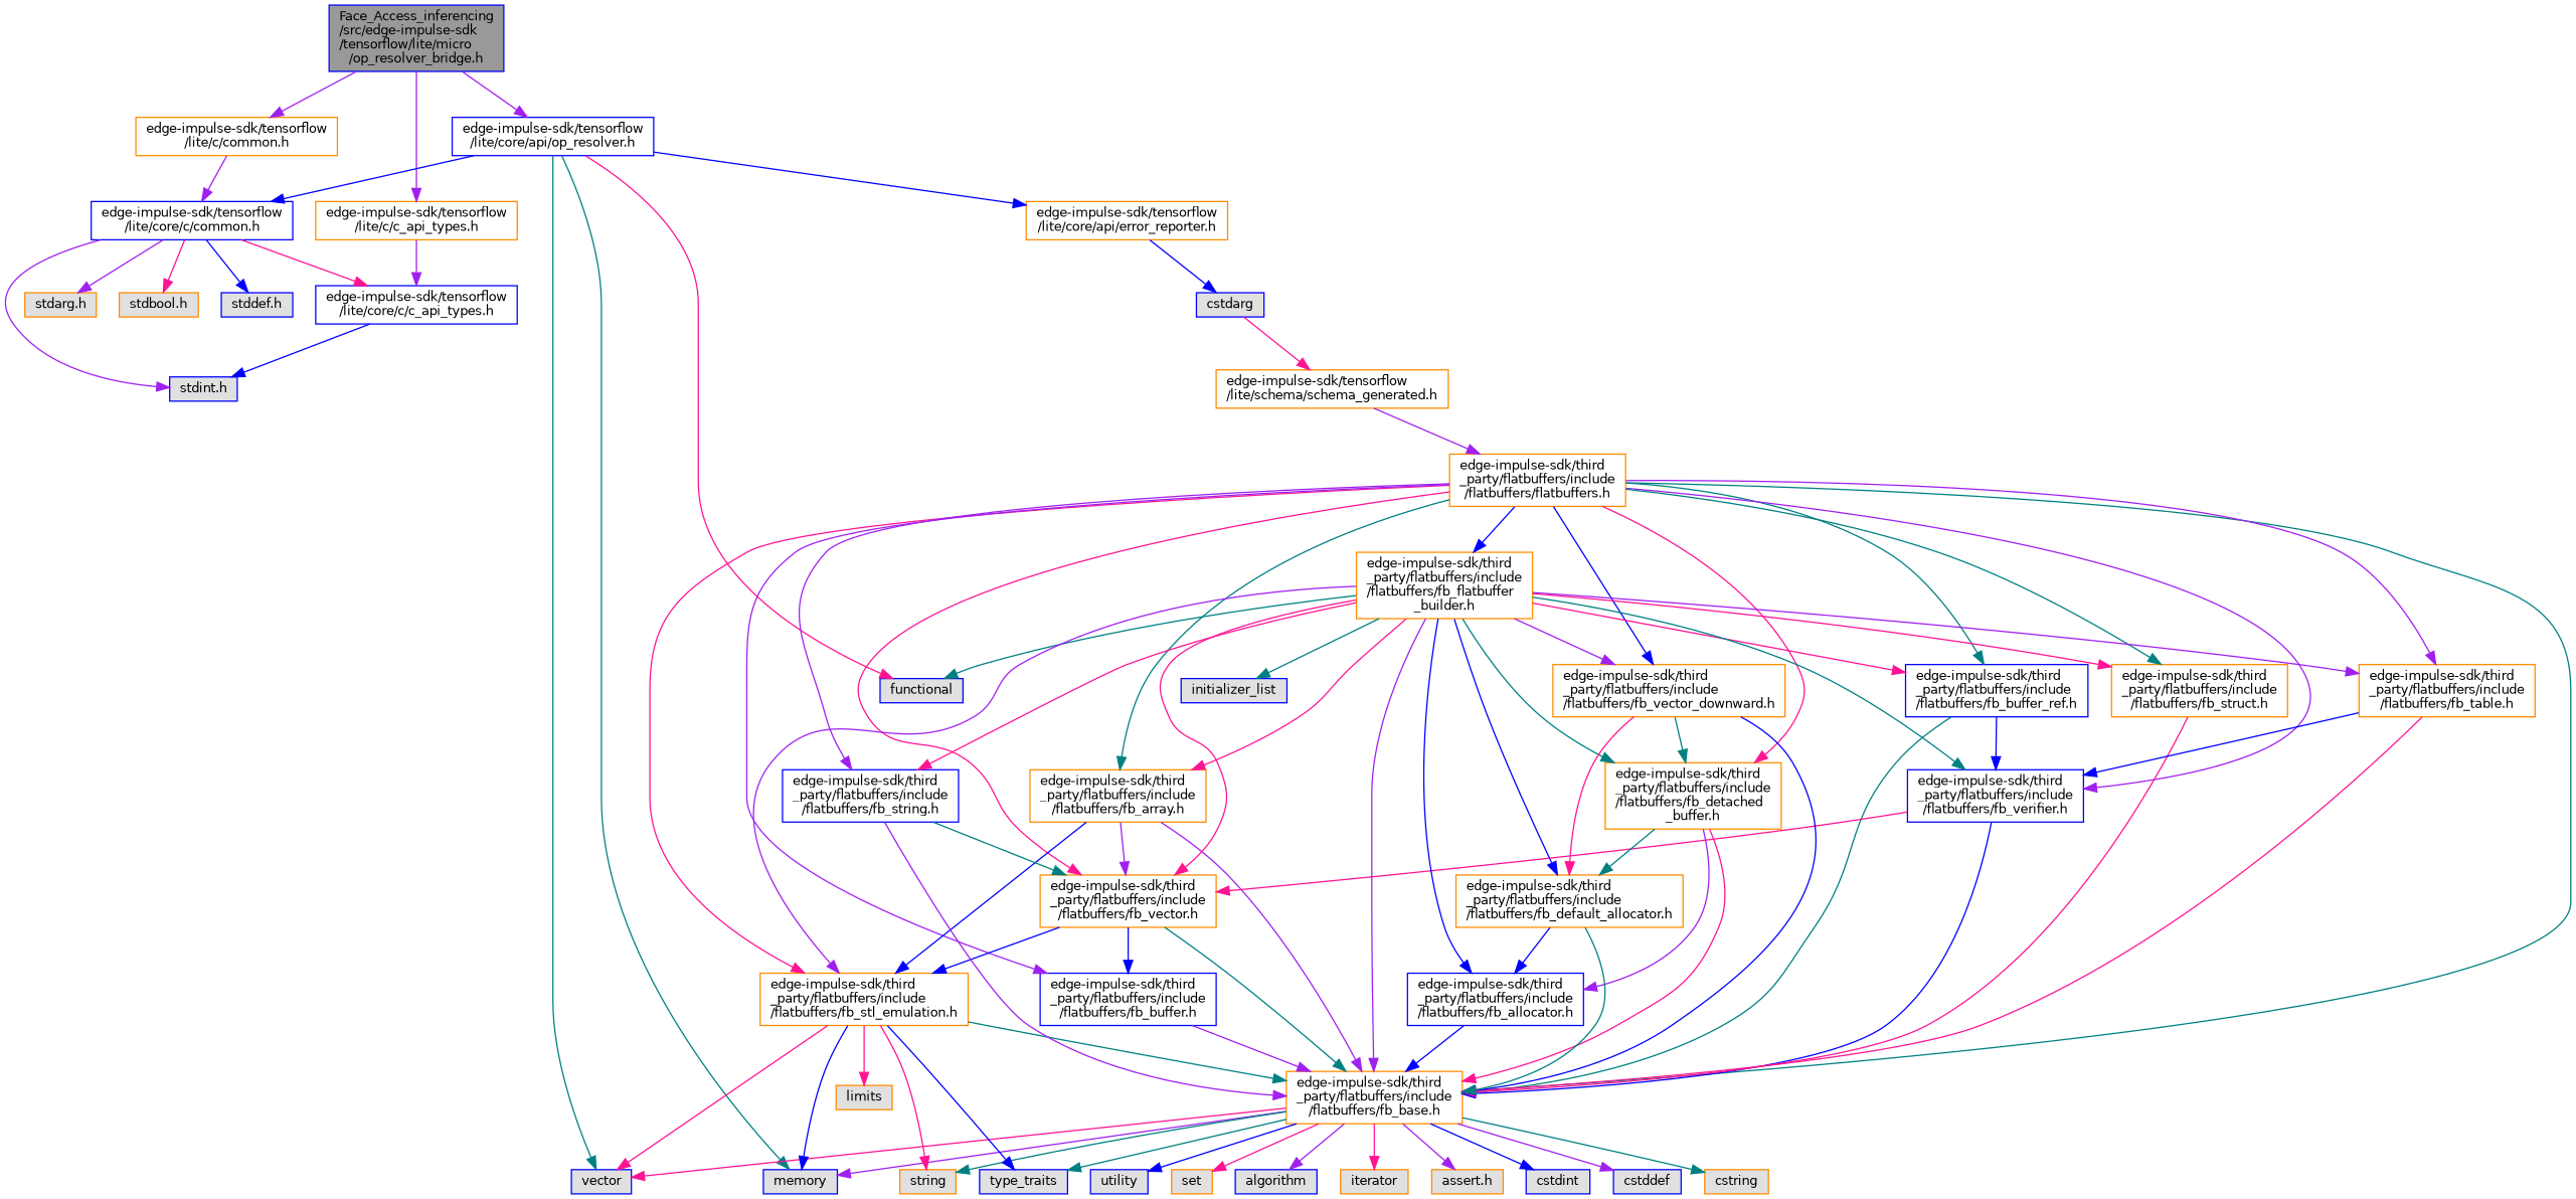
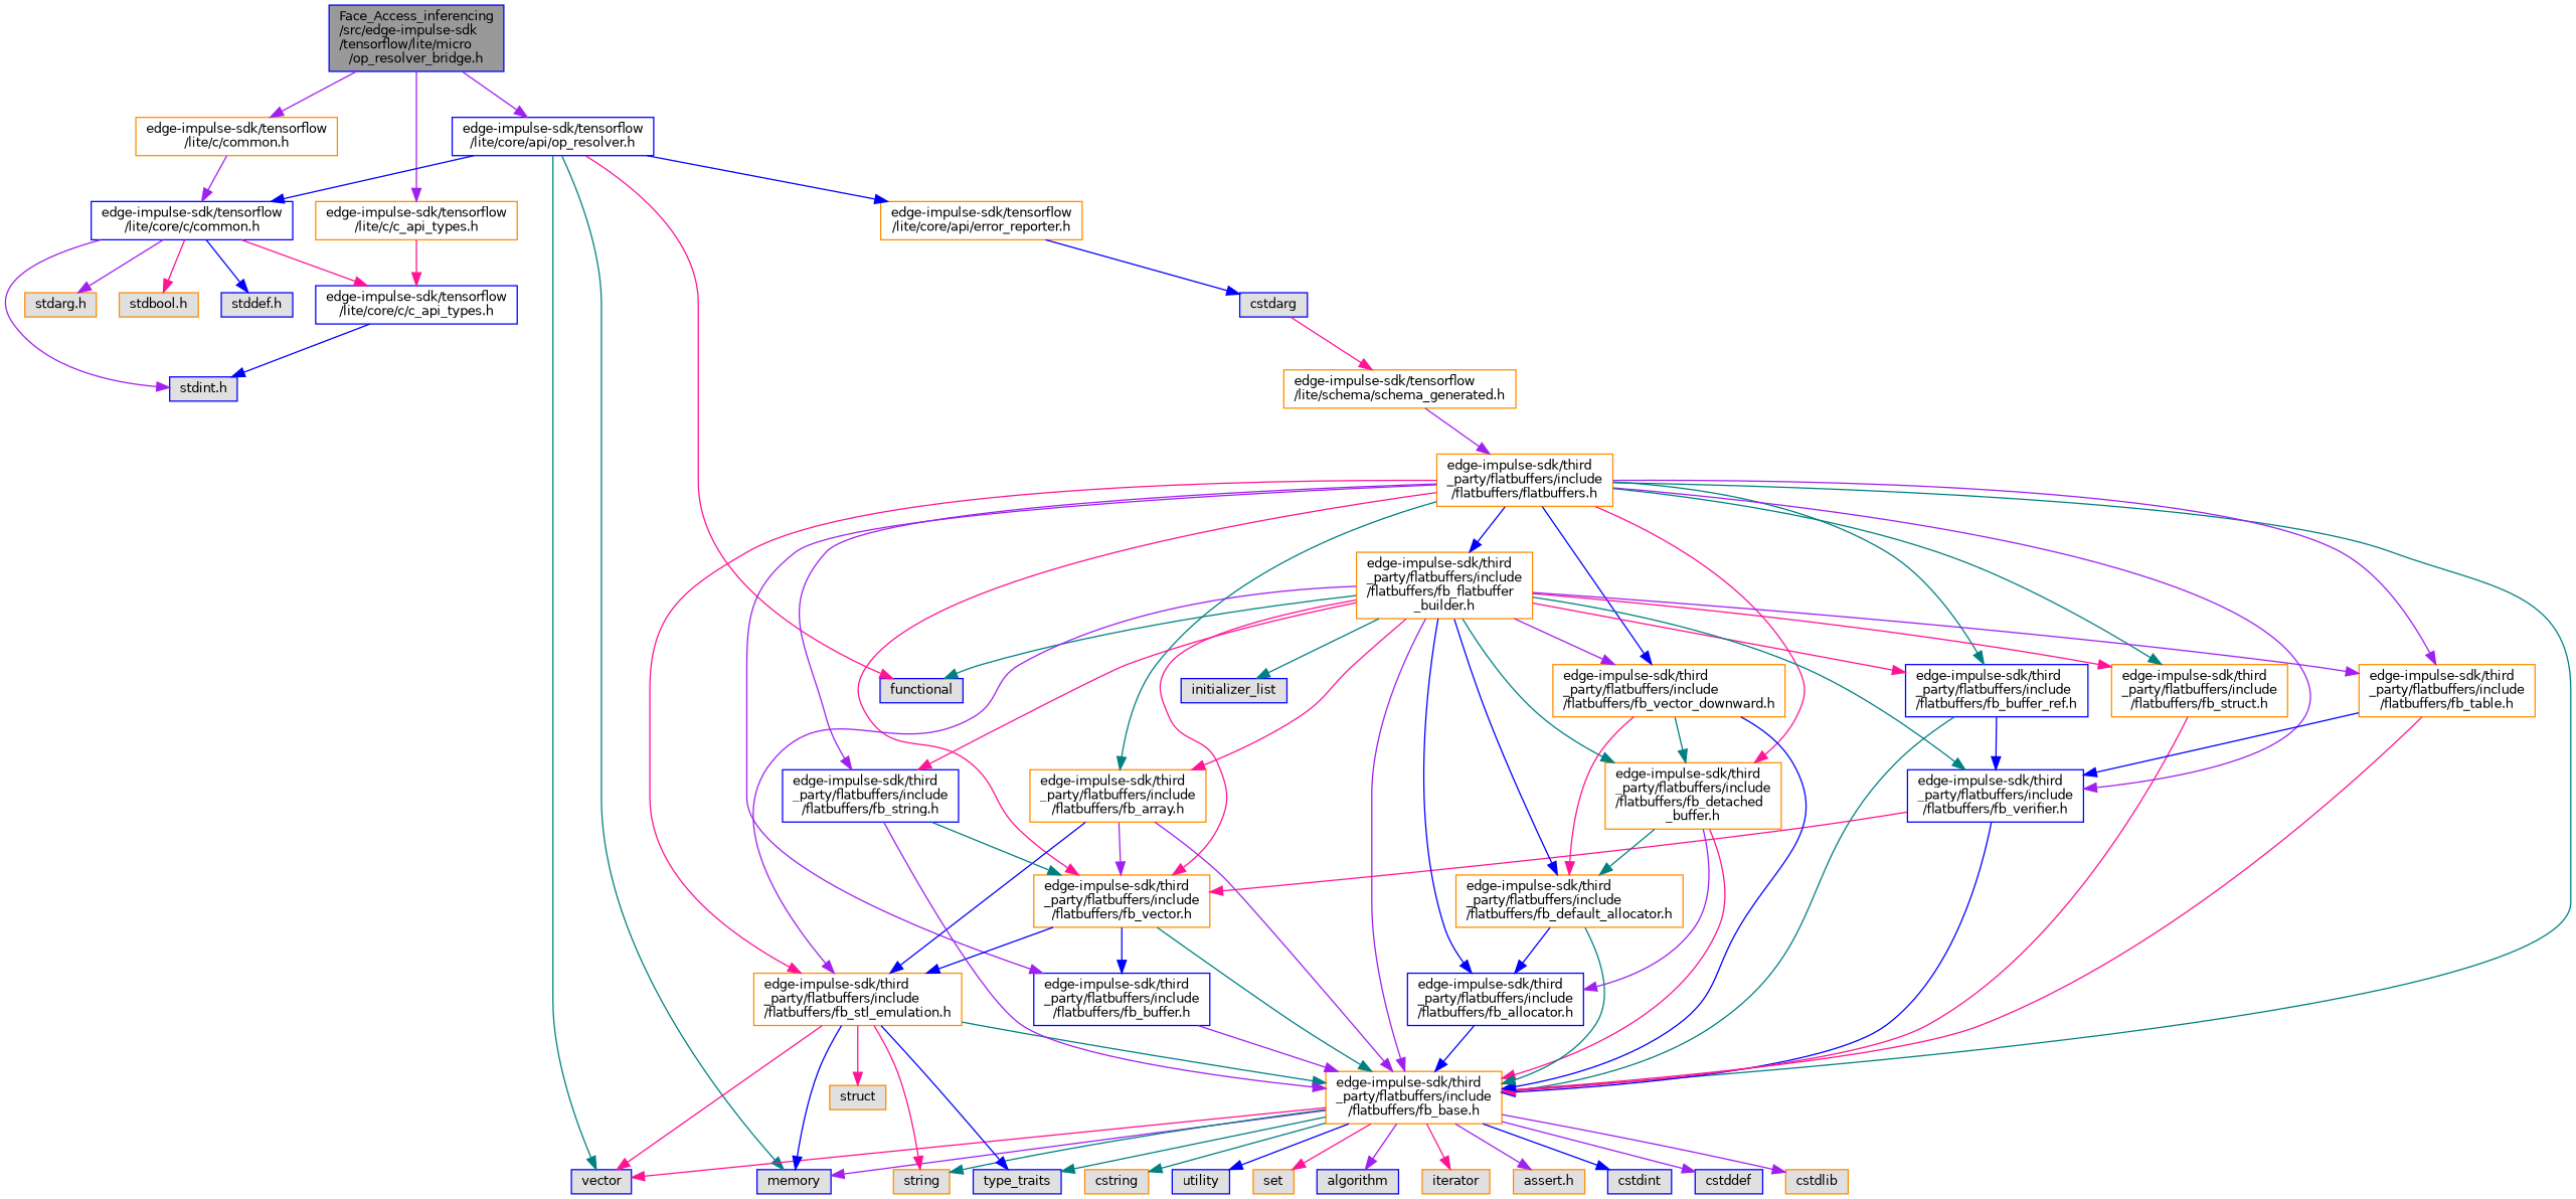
  digraph {
    node [color=darkorange fillcolor=white fontname=Helvetica fontsize=10 shape=box style=filled]
    edge [color=purple fontname=Helvetica fontsize=10 labelfontname=Helvetica labelfontsize=10 style=solid]
    n1 [color=blue fillcolor=grey60 fontcolor=black height=0.2 label="Face_Access_inferencing\l/src/edge-impulse-sdk\l/tensorflow/lite/micro\l/op_resolver_bridge.h" width=0.4]
    n2 [height=0.2 label="edge-impulse-sdk/tensorflow\l/lite/c/c_api_types.h" width=0.4]
    n3 [height=0.2 label="edge-impulse-sdk/tensorflow\l/lite/c/common.h" width=0.4]
    n4 [color=blue height=0.2 label="edge-impulse-sdk/tensorflow\l/lite/core/api/op_resolver.h" width=0.4]
    n5 [color=blue height=0.2 label="edge-impulse-sdk/tensorflow\l/lite/core/c/c_api_types.h" width=0.4]
    n6 [color=blue height=0.2 label="edge-impulse-sdk/tensorflow\l/lite/core/c/common.h" width=0.4]
    n7 [color=blue fillcolor="#E0E0E0" height=0.2 label=functional width=0.4]
    n8 [color=blue fillcolor="#E0E0E0" height=0.2 label=memory width=0.4]
    n9 [color=blue fillcolor="#E0E0E0" height=0.2 label=vector width=0.4]
    n10 [height=0.2 label="edge-impulse-sdk/tensorflow\l/lite/core/api/error_reporter.h" width=0.4]
    n11 [color=blue fillcolor="#E0E0E0" height=0.2 label="stdint.h" width=0.4]
    n12 [fillcolor="#E0E0E0" height=0.2 label="stdarg.h" width=0.4]
    n13 [fillcolor="#E0E0E0" height=0.2 label="stdbool.h" width=0.4]
    n14 [color=blue fillcolor="#E0E0E0" height=0.2 label="stddef.h" width=0.4]
    n15 [color=blue fillcolor="#E0E0E0" height=0.2 label=cstdarg width=0.4]
    n16 [height=0.2 label="edge-impulse-sdk/tensorflow\l/lite/schema/schema_generated.h" width=0.4]
    n17 [height=0.2 label="edge-impulse-sdk/third\l_party/flatbuffers/include\l/flatbuffers/flatbuffers.h" width=0.4]
    n18 [height=0.2 label="edge-impulse-sdk/third\l_party/flatbuffers/include\l/flatbuffers/fb_array.h" width=0.4]
    n19 [height=0.2 label="edge-impulse-sdk/third\l_party/flatbuffers/include\l/flatbuffers/fb_base.h" width=0.4]
    n20 [height=0.2 label="edge-impulse-sdk/third\l_party/flatbuffers/include\l/flatbuffers/fb_stl_emulation.h" width=0.4]
    n21 [height=0.2 label="edge-impulse-sdk/third\l_party/flatbuffers/include\l/flatbuffers/fb_vector.h" width=0.4]
    n22 [color=blue height=0.2 label="edge-impulse-sdk/third\l_party/flatbuffers/include\l/flatbuffers/fb_buffer.h" width=0.4]
    n23 [color=blue height=0.2 label="edge-impulse-sdk/third\l_party/flatbuffers/include\l/flatbuffers/fb_buffer_ref.h" width=0.4]
    n24 [color=blue height=0.2 label="edge-impulse-sdk/third\l_party/flatbuffers/include\l/flatbuffers/fb_verifier.h" width=0.4]
    n25 [height=0.2 label="edge-impulse-sdk/third\l_party/flatbuffers/include\l/flatbuffers/fb_detached\l_buffer.h" width=0.4]
    n26 [height=0.2 label="edge-impulse-sdk/third\l_party/flatbuffers/include\l/flatbuffers/fb_flatbuffer\l_builder.h" width=0.4]
    n27 [color=blue height=0.2 label="edge-impulse-sdk/third\l_party/flatbuffers/include\l/flatbuffers/fb_string.h" width=0.4]
    n28 [height=0.2 label="edge-impulse-sdk/third\l_party/flatbuffers/include\l/flatbuffers/fb_struct.h" width=0.4]
    n29 [height=0.2 label="edge-impulse-sdk/third\l_party/flatbuffers/include\l/flatbuffers/fb_table.h" width=0.4]
    n30 [height=0.2 label="edge-impulse-sdk/third\l_party/flatbuffers/include\l/flatbuffers/fb_vector_downward.h" width=0.4]
    n31 [fillcolor="#E0E0E0" height=0.2 label="assert.h" width=0.4]
    n32 [color=blue fillcolor="#E0E0E0" height=0.2 label=cstdint width=0.4]
    n33 [color=blue fillcolor="#E0E0E0" height=0.2 label=cstddef width=0.4]
+   n34 [fillcolor="#E0E0E0" height=0.2 label=cstdlib width=0.4]
    n35 [fillcolor="#E0E0E0" height=0.2 label=cstring width=0.4]
    n36 [color=blue fillcolor="#E0E0E0" height=0.2 label=utility width=0.4]
    n37 [fillcolor="#E0E0E0" height=0.2 label=string width=0.4]
    n38 [color=blue fillcolor="#E0E0E0" height=0.2 label=type_traits width=0.4]
    n39 [fillcolor="#E0E0E0" height=0.2 label=set width=0.4]
    n40 [color=blue fillcolor="#E0E0E0" height=0.2 label=algorithm width=0.4]
    n41 [fillcolor="#E0E0E0" height=0.2 label=iterator width=0.4]
-   n42 [fillcolor="#E0E0E0" height=0.2 label=limits width=0.4]
+   n42 [fillcolor="#E0E0E0" height=0.2 label=struct width=0.4]
    n43 [color=blue height=0.2 label="edge-impulse-sdk/third\l_party/flatbuffers/include\l/flatbuffers/fb_allocator.h" width=0.4]
    n44 [height=0.2 label="edge-impulse-sdk/third\l_party/flatbuffers/include\l/flatbuffers/fb_default_allocator.h" width=0.4]
    n45 [color=blue fillcolor="#E0E0E0" height=0.2 label=initializer_list width=0.4]
    n1 -> n2
    n1 -> n3
    n1 -> n4
-   n2 -> n5
+   n2 -> n5 [color=deeppink]
    n3 -> n6
    n4 -> n6 [color=blue]
    n4 -> n7 [color=deeppink]
    n4 -> n8 [color=teal]
    n4 -> n9 [color=teal]
    n4 -> n10 [color=blue]
    n5 -> n11 [color=blue]
    n6 -> n5 [color=deeppink]
    n6 -> n11
    n6 -> n12
    n6 -> n13 [color=deeppink]
    n6 -> n14 [color=blue]
    n10 -> n15 [color=blue]
    n15 -> n16 [color=deeppink]
    n16 -> n17
    n17 -> n18 [color=teal]
    n17 -> n19 [color=teal]
    n17 -> n20 [color=deeppink]
    n17 -> n21 [color=deeppink]
    n17 -> n22
    n17 -> n23 [color=teal]
    n17 -> n24
    n17 -> n25 [color=deeppink]
    n17 -> n26 [color=blue]
    n17 -> n27
    n17 -> n28 [color=teal]
    n17 -> n29
    n17 -> n30 [color=blue]
    n18 -> n19
    n18 -> n20 [color=blue]
    n18 -> n21
    n19 -> n8
    n19 -> n9 [color=deeppink]
    n19 -> n31
    n19 -> n32 [color=blue]
    n19 -> n33
+   n19 -> n34
    n19 -> n35 [color=teal]
    n19 -> n36 [color=blue]
    n19 -> n37 [color=teal]
    n19 -> n38 [color=teal]
    n19 -> n39 [color=deeppink]
    n19 -> n40
    n19 -> n41 [color=deeppink]
    n20 -> n8 [color=blue]
    n20 -> n9 [color=deeppink]
    n20 -> n19 [color=teal]
    n20 -> n37 [color=deeppink]
    n20 -> n38 [color=blue]
    n20 -> n42 [color=deeppink]
    n21 -> n19 [color=teal]
    n21 -> n20 [color=blue]
    n21 -> n22 [color=blue]
    n22 -> n19
    n23 -> n19 [color=teal]
    n23 -> n24 [color=blue]
    n24 -> n19 [color=blue]
    n24 -> n21 [color=deeppink]
    n25 -> n19 [color=deeppink]
    n25 -> n43
    n25 -> n44 [color=teal]
    n26 -> n7 [color=teal]
    n26 -> n18 [color=deeppink]
    n26 -> n19
    n26 -> n20
    n26 -> n21 [color=deeppink]
    n26 -> n23 [color=deeppink]
    n26 -> n24 [color=teal]
    n26 -> n25 [color=teal]
    n26 -> n27 [color=deeppink]
    n26 -> n28 [color=deeppink]
    n26 -> n29
    n26 -> n30
    n26 -> n43 [color=blue]
    n26 -> n44 [color=blue]
    n26 -> n45 [color=teal]
    n27 -> n19
    n27 -> n21 [color=teal]
    n28 -> n19 [color=deeppink]
    n29 -> n19 [color=deeppink]
    n29 -> n24 [color=blue]
    n30 -> n19 [color=blue]
    n30 -> n25 [color=teal]
    n30 -> n44 [color=deeppink]
    n43 -> n19 [color=blue]
    n44 -> n19 [color=teal]
    n44 -> n43 [color=blue]
  }
